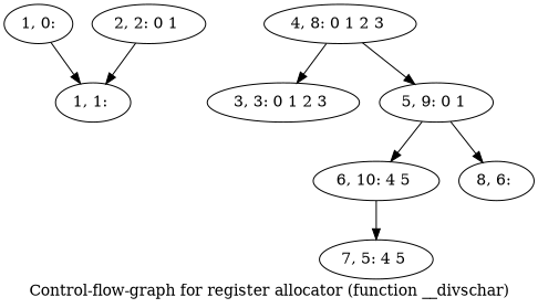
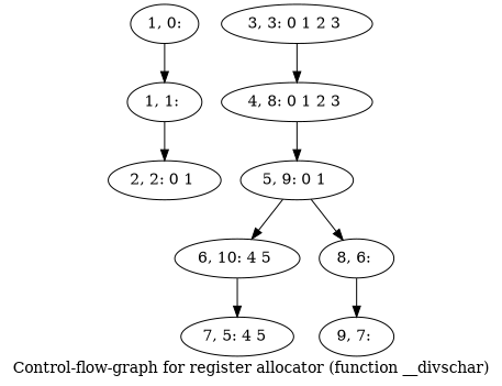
  digraph {
    label="Control-flow-graph for register allocator (function __divschar)"
    n1 [label="1, 0:"]
    n2 [label="1, 1: "]
    n3 [label="2, 2: 0 1 "]
    n4 [label="3, 3: 0 1 2 3 "]
    n5 [label="4, 8: 0 1 2 3 "]
    n6 [label="5, 9: 0 1 "]
    n7 [label="6, 10: 4 5 "]
    n8 [label="8, 6: "]
    n9 [label="7, 5: 4 5 "]
+   n10 [label="9, 7: "]
    n1 -> n2
-   n3 -> n2
-   n5 -> n4
+   n2 -> n3
+   n4 -> n5
    n5 -> n6
    n6 -> n7
    n6 -> n8
    n7 -> n9
+   n8 -> n10
  }
